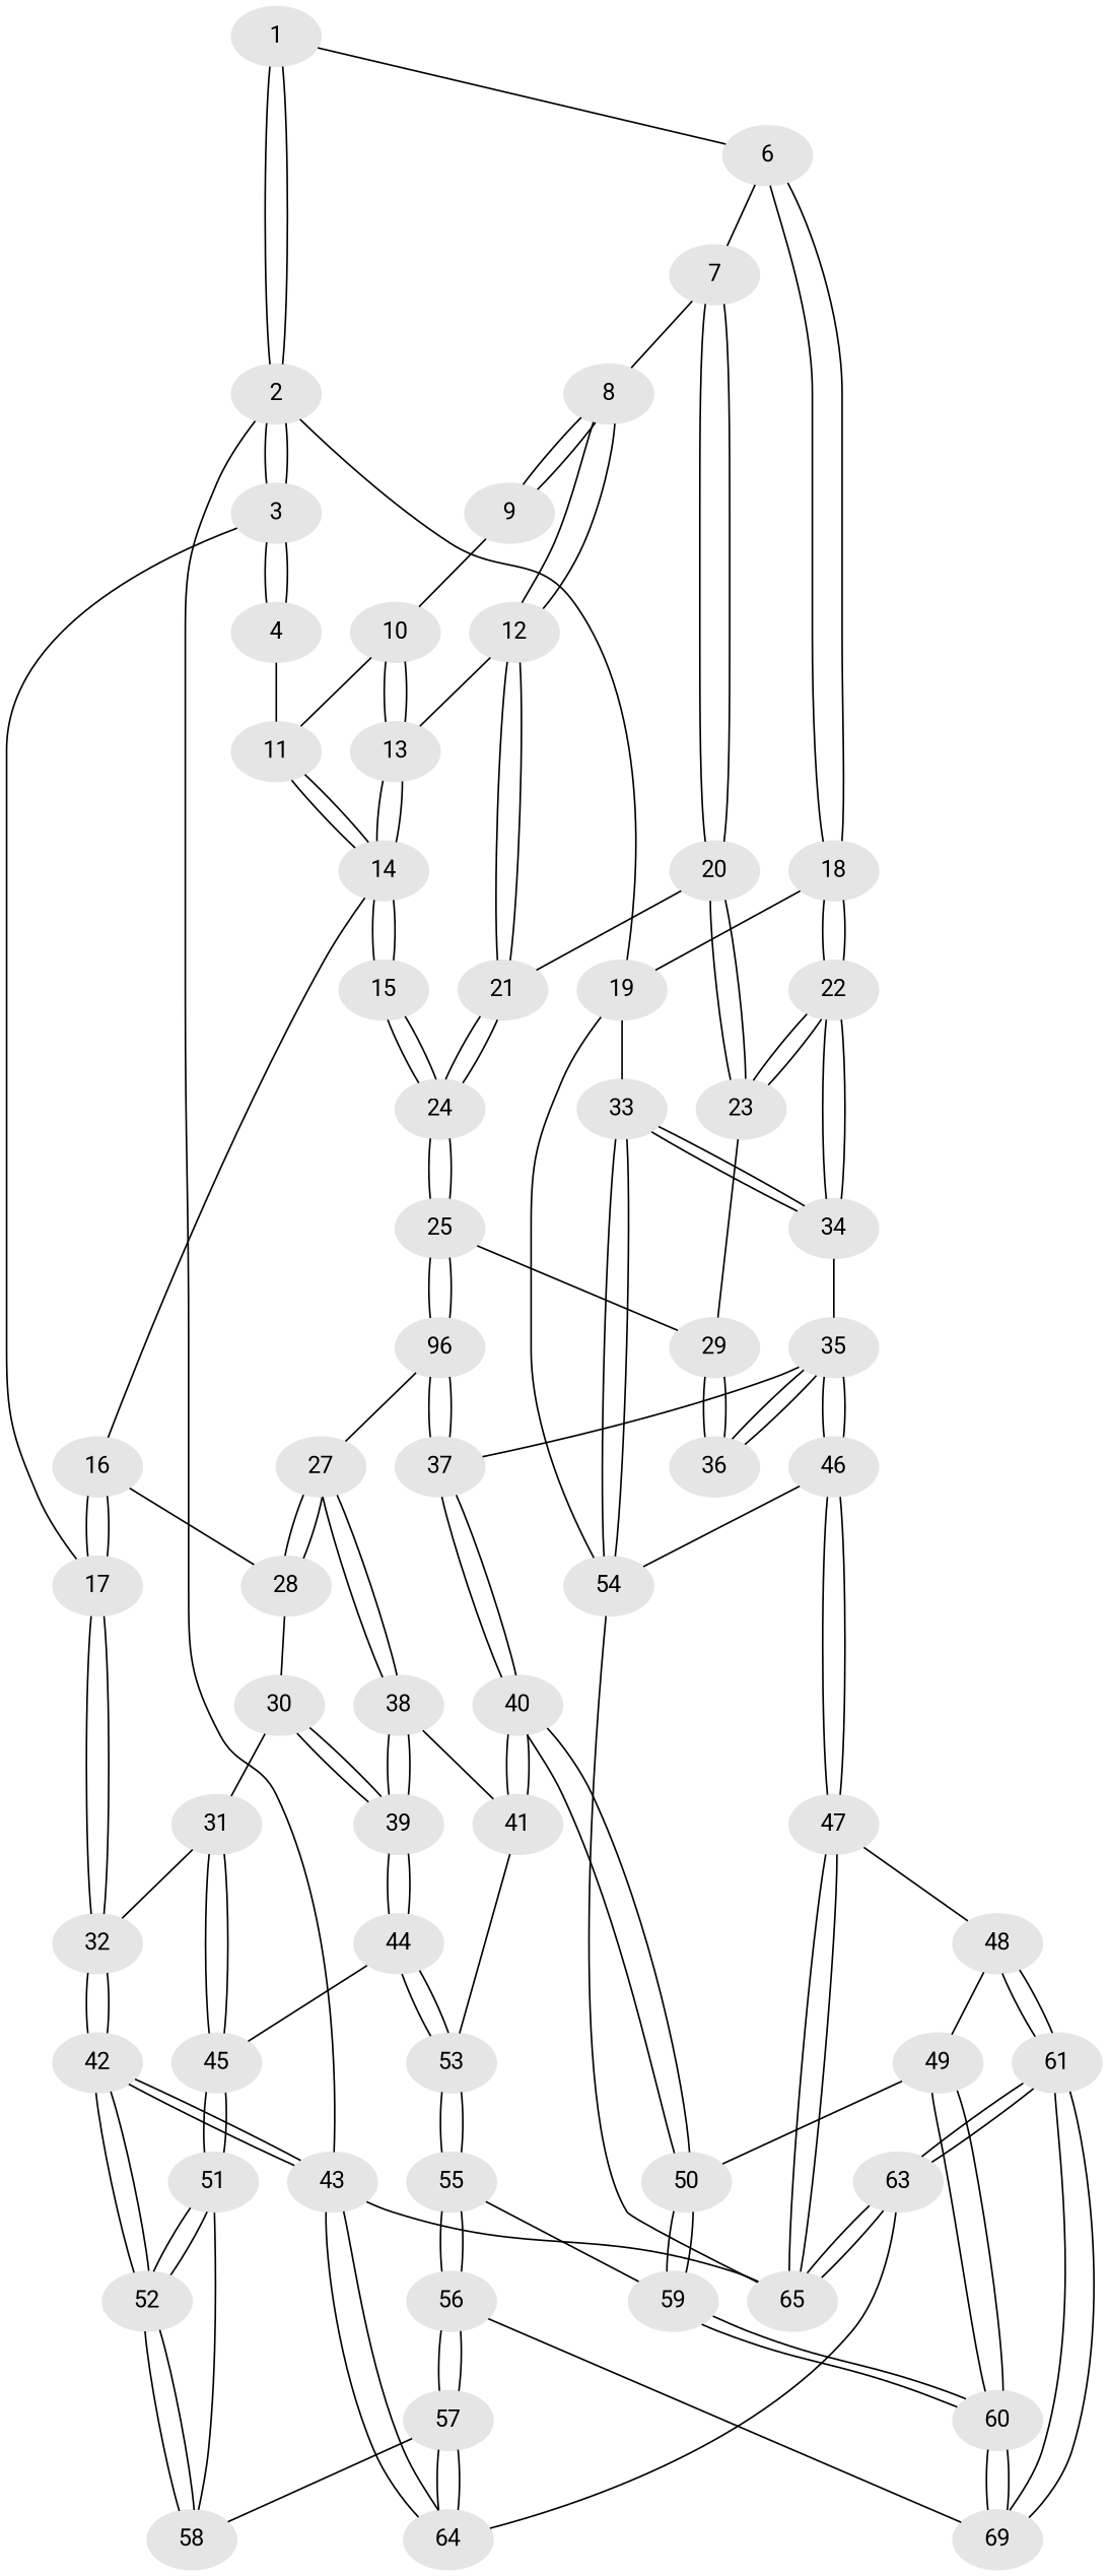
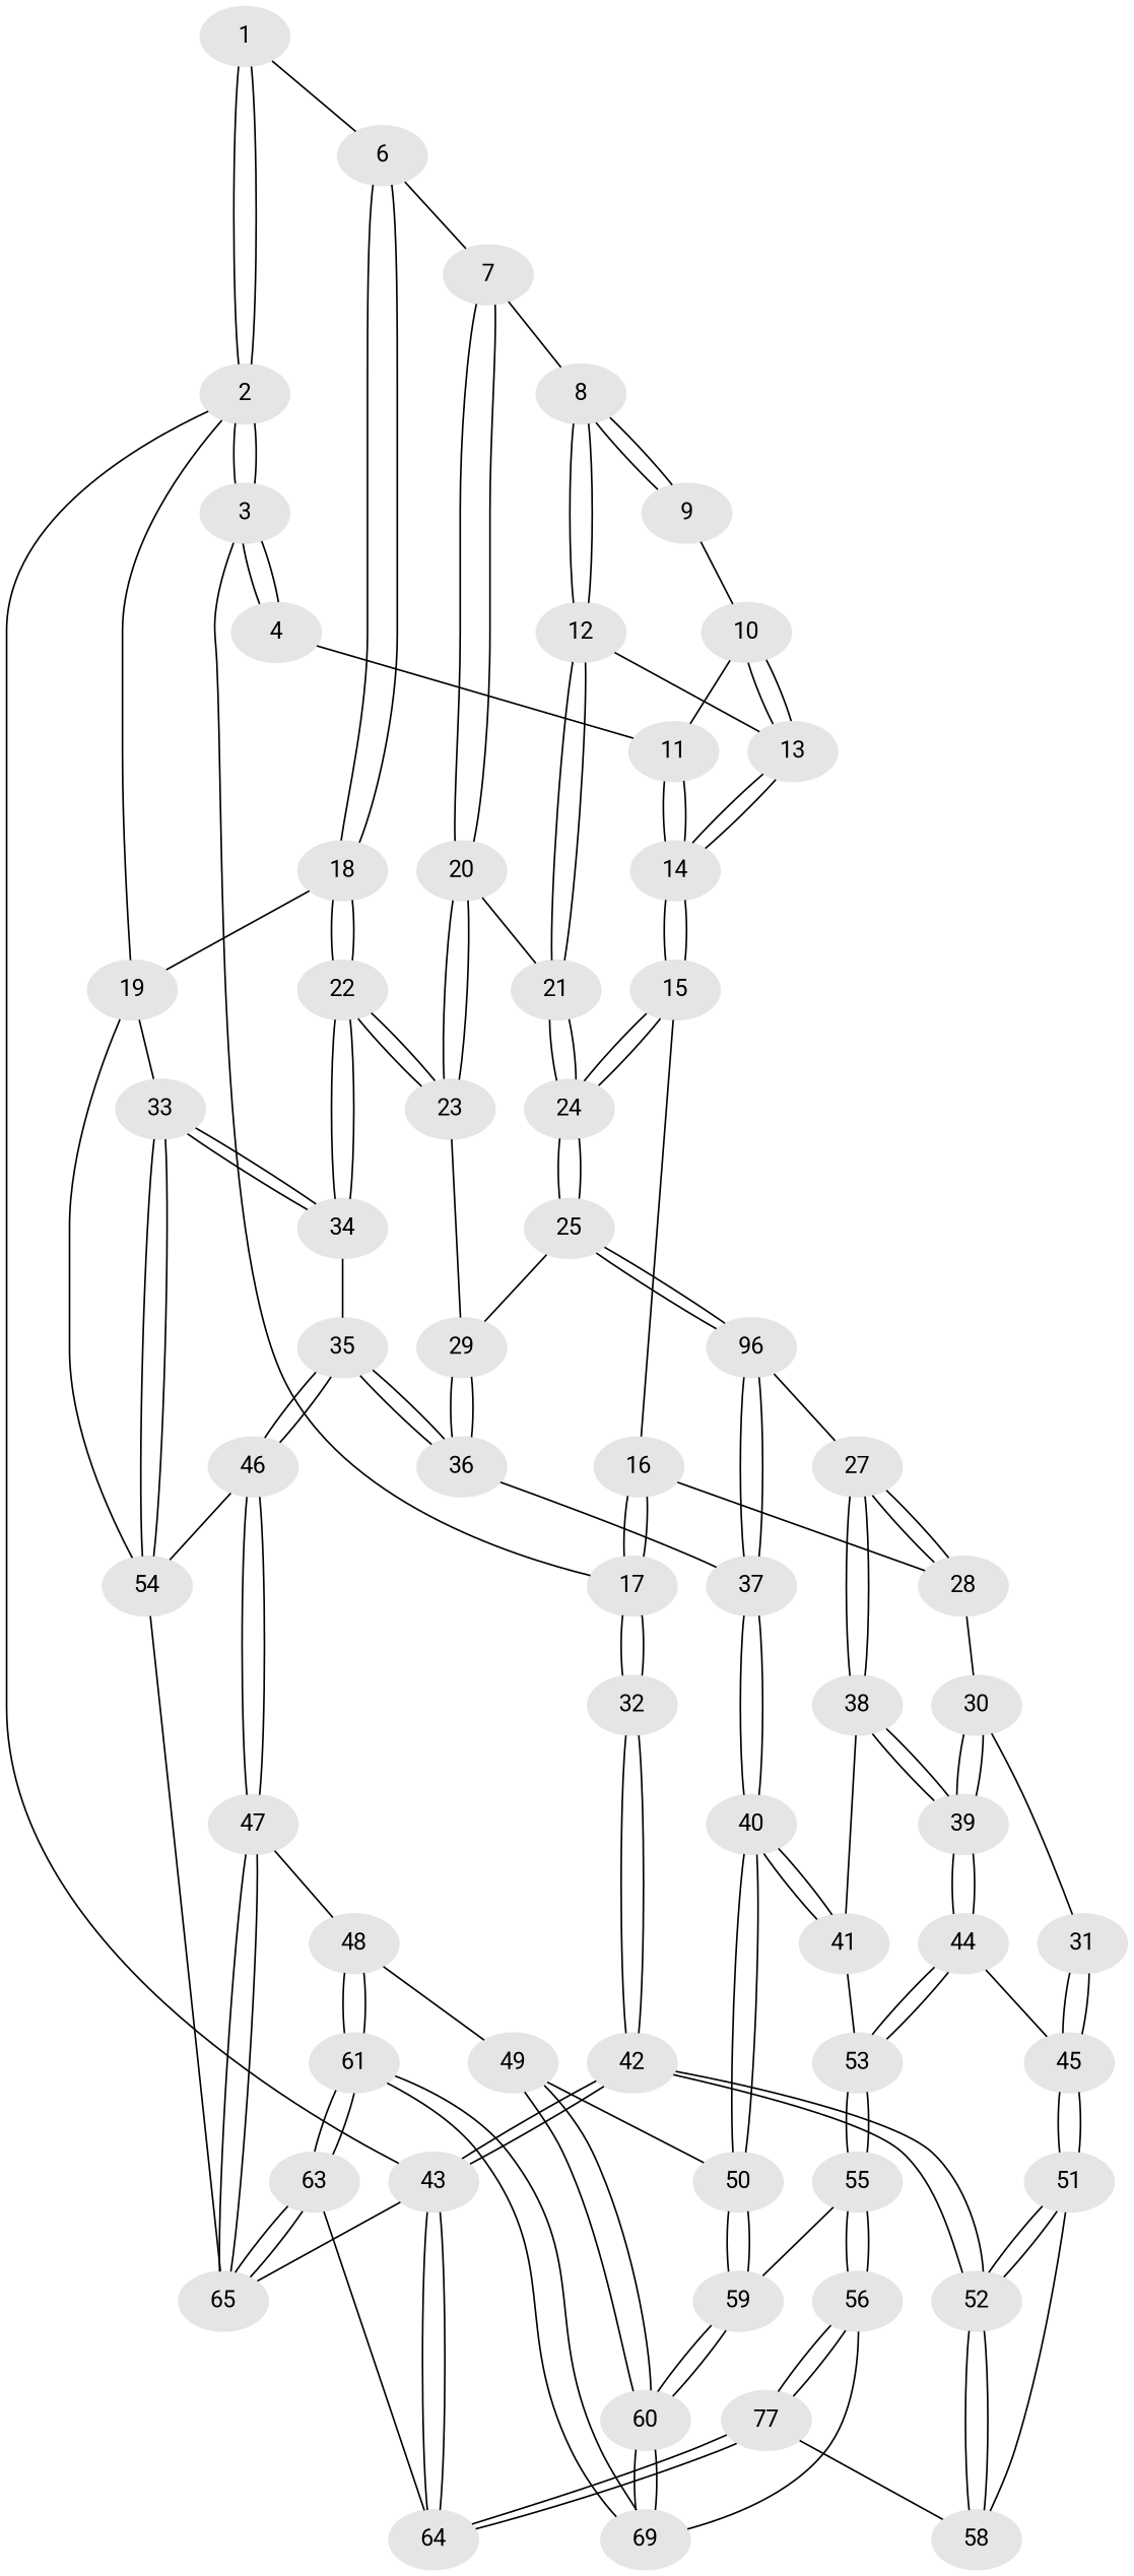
  graph {
    fontname=Roboto
    node [color=gray90 fontname=Roboto style=filled]
    edge [fontname=Roboto]
    1
    2
    6
    3
    19
    43
    7
    18
    4
    17
    33
    54
    64
    65
    11
    32
    14
    9
    10
    8
    20
    22
    12
    21
    23
    13
    15
    24
    16
    28
    25
    30
    42
    34
    29
    35
    36
    n38 [label=96]
    27
    37
    38
    40
    39
    41
    31
    45
    44
    51
    52
    46
    47
    50
    53
    59
    55
    58
    48
    49
    61
    60
    n61 [label=69]
    63
    56
-   57
+   57 [label=77]
    1 -- 2
    1 -- 2
    1 -- 6
    2 -- 3
    2 -- 3
    2 -- 19
    2 -- 43
    6 -- 7
    6 -- 18
    6 -- 18
    3 -- 4
    3 -- 4
    3 -- 17
    19 -- 33
    19 -- 54
    43 -- 64
    43 -- 64
    43 -- 65
    7 -- 8
    7 -- 20
    7 -- 20
    18 -- 19
    18 -- 22
    18 -- 22
    4 -- 11
    17 -- 32
    17 -- 32
    33 -- 54
    33 -- 54
    33 -- 34
    33 -- 34
    54 -- 65
    11 -- 14
    11 -- 14
    32 -- 42
    32 -- 42
    14 -- 15
    14 -- 15
    9 -- 10
    10 -- 11
    10 -- 13
    10 -- 13
    8 -- 9
    8 -- 9
    8 -- 12
    8 -- 12
    20 -- 21
    20 -- 23
    20 -- 23
    22 -- 23
    22 -- 23
    22 -- 34
    22 -- 34
    12 -- 21
    12 -- 21
    12 -- 13
    21 -- 24
    21 -- 24
    23 -- 29
    13 -- 14
    13 -- 14
    15 -- 24
    15 -- 24
-   14 -- 16
+   15 -- 16
    24 -- 25
    24 -- 25
    16 -- 17
    16 -- 17
    16 -- 28
    28 -- 30
    25 -- 29
    25 -- n38
    25 -- n38
    30 -- 39
    30 -- 39
    30 -- 31
    42 -- 43
    42 -- 43
    42 -- 52
    42 -- 52
    34 -- 35
    29 -- 36
    29 -- 36
    35 -- 36
    35 -- 36
    35 -- 46
    35 -- 46
-   35 -- 37
+   36 -- 37
    n38 -- 27
    n38 -- 37
    n38 -- 37
    27 -- 28
    27 -- 28
    27 -- 38
    27 -- 38
    37 -- 40
    37 -- 40
    38 -- 39
    38 -- 39
    38 -- 41
    40 -- 41
    40 -- 41
    40 -- 50
    40 -- 50
    39 -- 44
    39 -- 44
    41 -- 53
-   31 -- 32
    31 -- 45
    31 -- 45
    45 -- 51
    45 -- 51
    44 -- 45
    44 -- 53
    44 -- 53
    51 -- 52
    51 -- 52
    51 -- 58
    52 -- 58
    52 -- 58
    46 -- 54
    46 -- 47
    46 -- 47
    47 -- 65
    47 -- 65
    47 -- 48
    50 -- 59
    50 -- 59
    53 -- 55
    53 -- 55
    59 -- 60
    59 -- 60
    55 -- 59
    55 -- 56
    55 -- 56
    48 -- 49
    48 -- 61
    48 -- 61
    49 -- 50
    49 -- 60
    49 -- 60
    61 -- n61
    61 -- n61
    61 -- 63
    61 -- 63
    60 -- n61
    60 -- n61
    63 -- 64
    63 -- 65
    63 -- 65
    56 -- n61
    56 -- 57
    56 -- 57
    57 -- 64
    57 -- 64
    57 -- 58
  }
